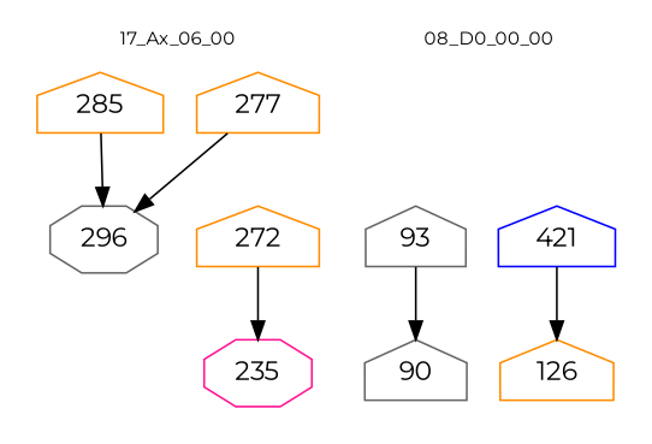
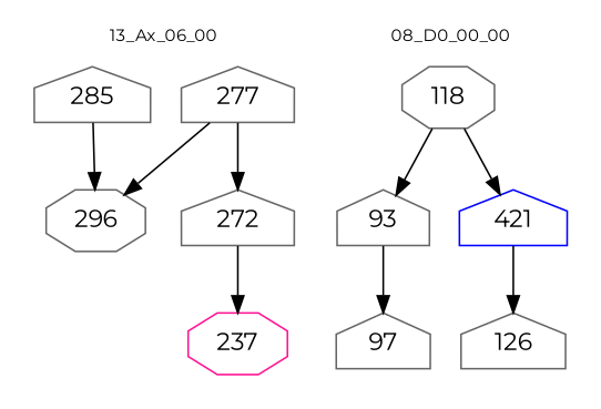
  digraph {
    fontname=Montserrat
    node [color=gray40 fontname=Montserrat shape=house]
    edge [color=black fontname=Montserrat]
-   n1 [color=darkorange label=277]
-   n2 [color=darkorange label=272]
-   n3 [color=darkorange label=285]
-   n4 [color=deeppink label=235 shape=octagon]
+   n1 [label=277]
+   n2 [label=272]
+   n3 [label=285]
+   n4 [color=deeppink label=237 shape=octagon]
    n5 [label=296 shape=octagon]
+   n6 [label=118 shape=octagon]
    n7 [label=93]
    n8 [color=blue label=421]
-   n9 [label=90]
-   n10 [color=darkorange label=126]
+   n9 [label=97]
+   n10 [label=126]
    subgraph cluster_1 {
      color=white
      fontsize=10
-     label="17_Ax_06_00"
+     label="13_Ax_06_00"
      n1
      n2
      n3
      n4
      n5
    }
    subgraph cluster_2 {
      color=white
      fontsize=10
      label="08_D0_00_00"
+     n6
      n7
      n8
      n9
      n10
    }
+   n1 -> n2
    n1 -> n5
    n2 -> n4
    n3 -> n5
+   n6 -> n7
+   n6 -> n8
    n7 -> n9
    n8 -> n10
  }
